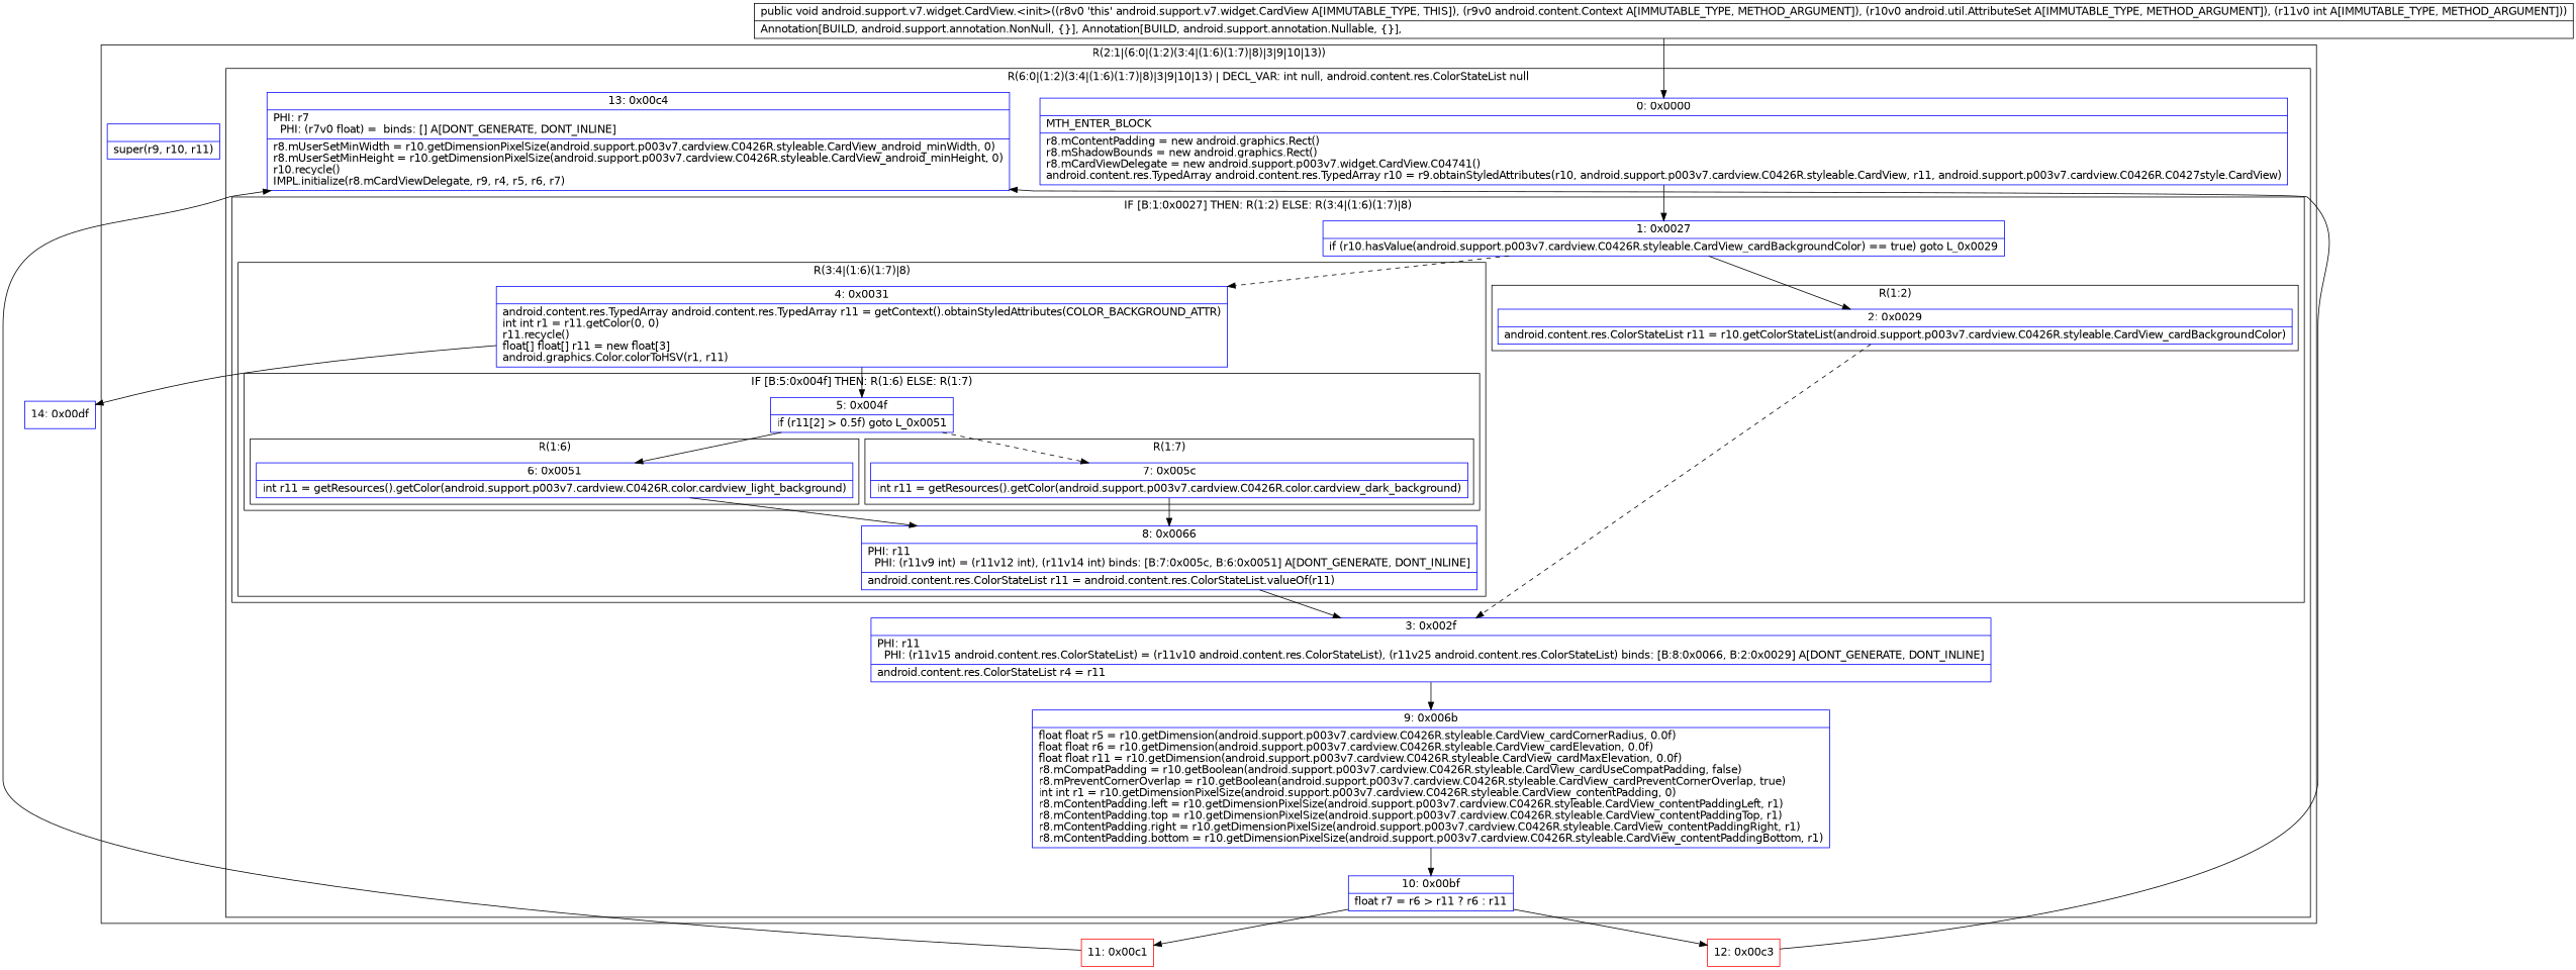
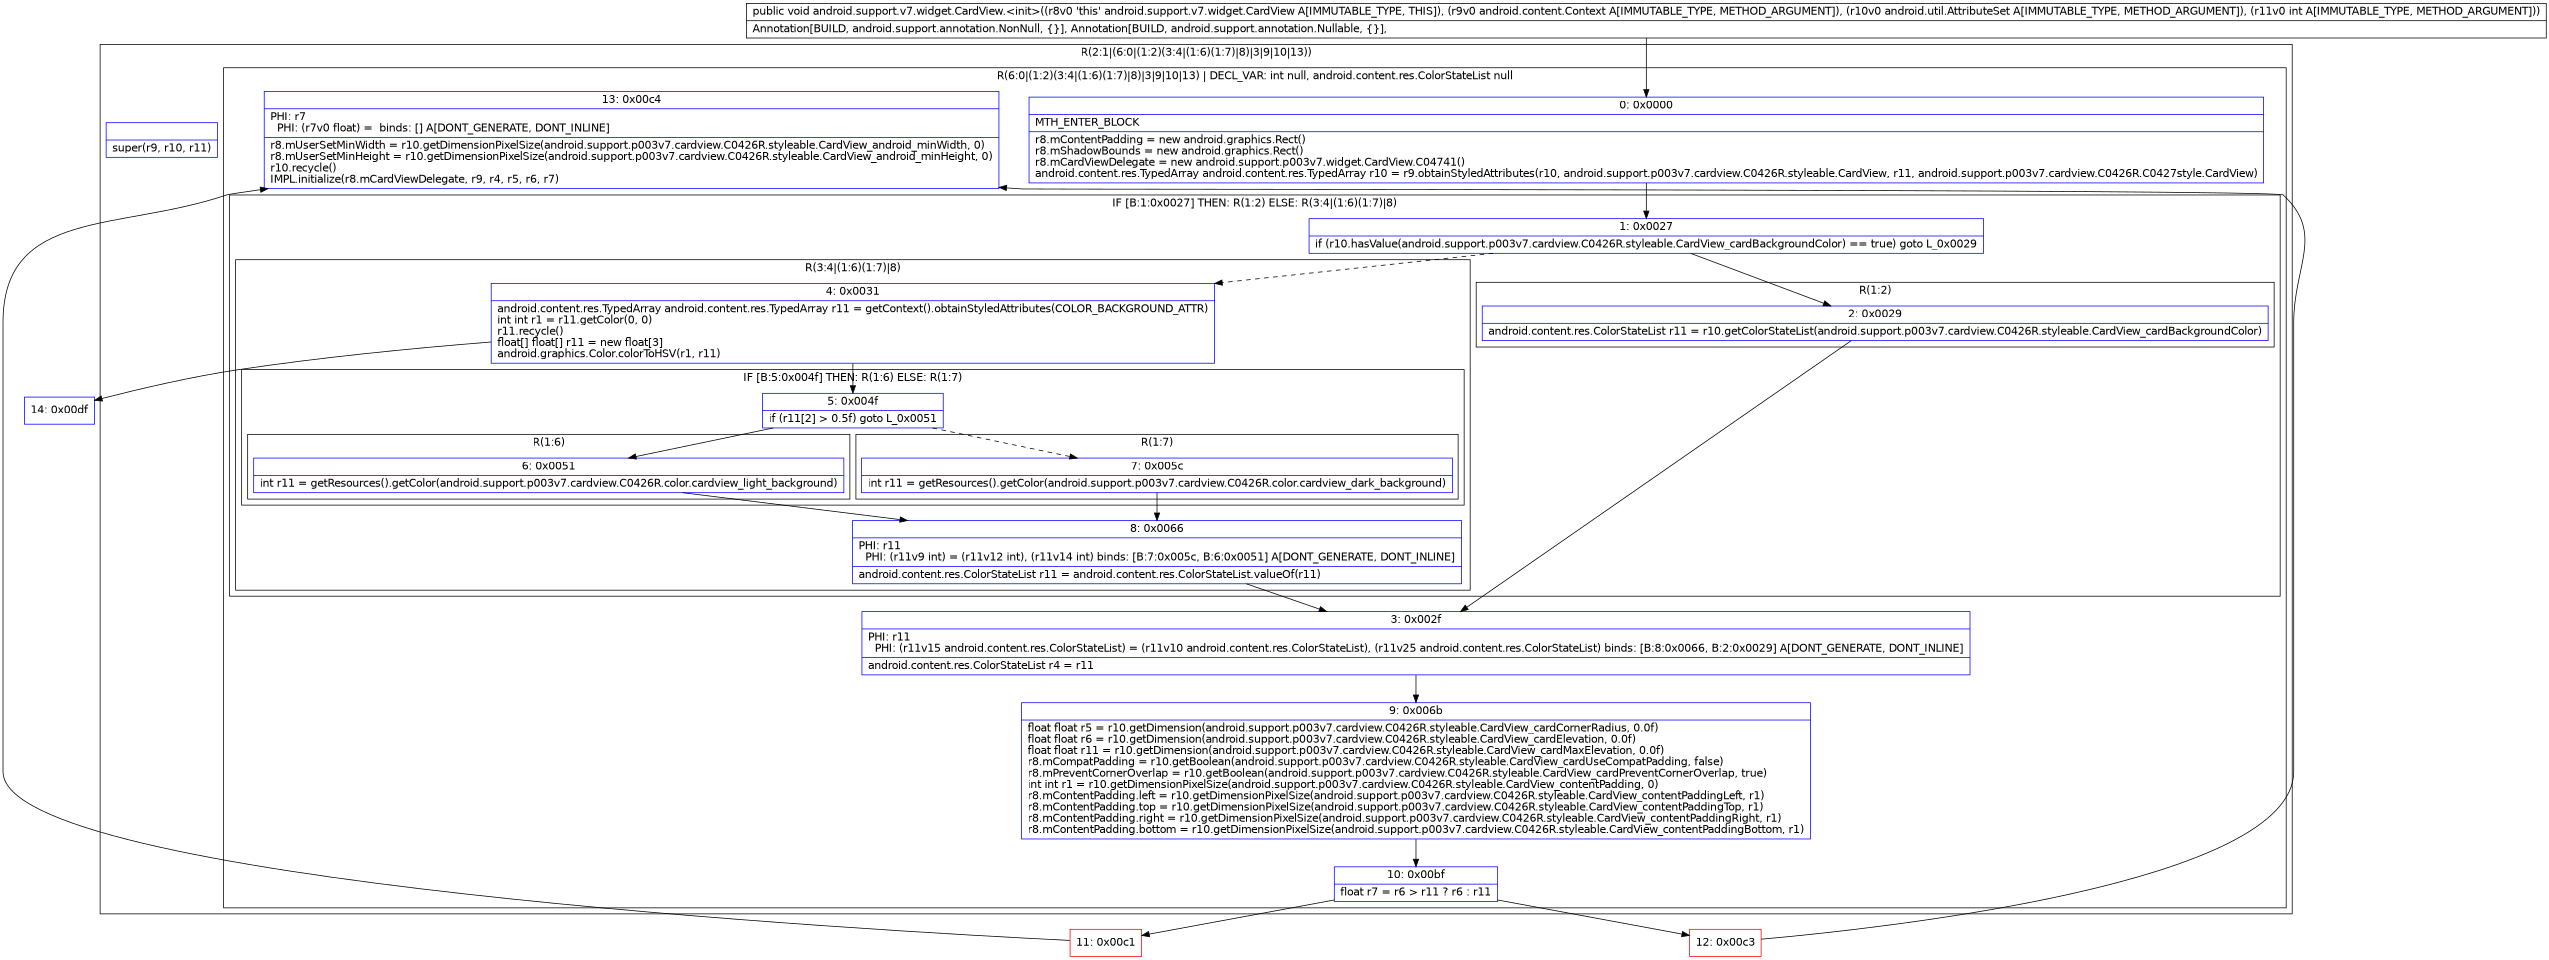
  digraph {
    fontname="DejaVu Sans"
    node [color=blue fontname="DejaVu Sans" shape=record]
    edge [fontname="DejaVu Sans"]
    n1 [label="{2\:\ 0x0029|android.content.res.ColorStateList r11 = r10.getColorStateList(android.support.p003v7.cardview.C0426R.styleable.CardView_cardBackgroundColor)\l}"]
    n2 [label="{6\:\ 0x0051|int r11 = getResources().getColor(android.support.p003v7.cardview.C0426R.color.cardview_light_background)\l}"]
    n3 [label="{7\:\ 0x005c|int r11 = getResources().getColor(android.support.p003v7.cardview.C0426R.color.cardview_dark_background)\l}"]
    n4 [label="{5\:\ 0x004f|if (r11[2] \> 0.5f) goto L_0x0051\l}"]
    n5 [label="{4\:\ 0x0031|android.content.res.TypedArray android.content.res.TypedArray r11 = getContext().obtainStyledAttributes(COLOR_BACKGROUND_ATTR)\lint int r1 = r11.getColor(0, 0)\lr11.recycle()\lfloat[] float[] r11 = new float[3]\landroid.graphics.Color.colorToHSV(r1, r11)\l}"]
    n6 [label="{8\:\ 0x0066|PHI: r11 \l  PHI: (r11v9 int) = (r11v12 int), (r11v14 int) binds: [B:7:0x005c, B:6:0x0051] A[DONT_GENERATE, DONT_INLINE]\l|android.content.res.ColorStateList r11 = android.content.res.ColorStateList.valueOf(r11)\l}"]
    n7 [label="{1\:\ 0x0027|if (r10.hasValue(android.support.p003v7.cardview.C0426R.styleable.CardView_cardBackgroundColor) == true) goto L_0x0029\l}"]
    n8 [label="{0\:\ 0x0000|MTH_ENTER_BLOCK\l|r8.mContentPadding = new android.graphics.Rect()\lr8.mShadowBounds = new android.graphics.Rect()\lr8.mCardViewDelegate = new android.support.p003v7.widget.CardView.C04741()\landroid.content.res.TypedArray android.content.res.TypedArray r10 = r9.obtainStyledAttributes(r10, android.support.p003v7.cardview.C0426R.styleable.CardView, r11, android.support.p003v7.cardview.C0426R.C0427style.CardView)\l}"]
    n9 [label="{3\:\ 0x002f|PHI: r11 \l  PHI: (r11v15 android.content.res.ColorStateList) = (r11v10 android.content.res.ColorStateList), (r11v25 android.content.res.ColorStateList) binds: [B:8:0x0066, B:2:0x0029] A[DONT_GENERATE, DONT_INLINE]\l|android.content.res.ColorStateList r4 = r11\l}"]
    n10 [label="{9\:\ 0x006b|float float r5 = r10.getDimension(android.support.p003v7.cardview.C0426R.styleable.CardView_cardCornerRadius, 0.0f)\lfloat float r6 = r10.getDimension(android.support.p003v7.cardview.C0426R.styleable.CardView_cardElevation, 0.0f)\lfloat float r11 = r10.getDimension(android.support.p003v7.cardview.C0426R.styleable.CardView_cardMaxElevation, 0.0f)\lr8.mCompatPadding = r10.getBoolean(android.support.p003v7.cardview.C0426R.styleable.CardView_cardUseCompatPadding, false)\lr8.mPreventCornerOverlap = r10.getBoolean(android.support.p003v7.cardview.C0426R.styleable.CardView_cardPreventCornerOverlap, true)\lint int r1 = r10.getDimensionPixelSize(android.support.p003v7.cardview.C0426R.styleable.CardView_contentPadding, 0)\lr8.mContentPadding.left = r10.getDimensionPixelSize(android.support.p003v7.cardview.C0426R.styleable.CardView_contentPaddingLeft, r1)\lr8.mContentPadding.top = r10.getDimensionPixelSize(android.support.p003v7.cardview.C0426R.styleable.CardView_contentPaddingTop, r1)\lr8.mContentPadding.right = r10.getDimensionPixelSize(android.support.p003v7.cardview.C0426R.styleable.CardView_contentPaddingRight, r1)\lr8.mContentPadding.bottom = r10.getDimensionPixelSize(android.support.p003v7.cardview.C0426R.styleable.CardView_contentPaddingBottom, r1)\l}"]
    n11 [label="{10\:\ 0x00bf|float r7 = r6 \> r11 ? r6 : r11\l}"]
    n12 [label="{13\:\ 0x00c4|PHI: r7 \l  PHI: (r7v0 float) =  binds: [] A[DONT_GENERATE, DONT_INLINE]\l|r8.mUserSetMinWidth = r10.getDimensionPixelSize(android.support.p003v7.cardview.C0426R.styleable.CardView_android_minWidth, 0)\lr8.mUserSetMinHeight = r10.getDimensionPixelSize(android.support.p003v7.cardview.C0426R.styleable.CardView_android_minHeight, 0)\lr10.recycle()\lIMPL.initialize(r8.mCardViewDelegate, r9, r4, r5, r6, r7)\l}"]
    n13 [label="{|super(r9, r10, r11)\l}"]
    n14 [label="{14\:\ 0x00df}"]
    n15 [color=red label="{11\:\ 0x00c1}"]
    n16 [color=red label="{12\:\ 0x00c3}"]
    n17 [label="{public void android.support.v7.widget.CardView.\<init\>((r8v0 'this' android.support.v7.widget.CardView A[IMMUTABLE_TYPE, THIS]), (r9v0 android.content.Context A[IMMUTABLE_TYPE, METHOD_ARGUMENT]), (r10v0 android.util.AttributeSet A[IMMUTABLE_TYPE, METHOD_ARGUMENT]), (r11v0 int A[IMMUTABLE_TYPE, METHOD_ARGUMENT]))  | Annotation[BUILD, android.support.annotation.NonNull, \{\}], Annotation[BUILD, android.support.annotation.Nullable, \{\}], \l}" color=""]
    subgraph cluster_1 {
      label="R(2:1|(6:0|(1:2)(3:4|(1:6)(1:7)|8)|3|9|10|13))"
      n13
      subgraph cluster_2 {
        label="R(6:0|(1:2)(3:4|(1:6)(1:7)|8)|3|9|10|13) | DECL_VAR: int null, android.content.res.ColorStateList null\l"
        n8
        n9
        n10
        n11
        n12
        subgraph cluster_3 {
          label="IF [B:1:0x0027] THEN: R(1:2) ELSE: R(3:4|(1:6)(1:7)|8)"
          n7
          subgraph cluster_4 {
            label="R(1:2)"
            n1
          }
          subgraph cluster_5 {
            label="R(3:4|(1:6)(1:7)|8)"
            n5
            n6
            subgraph cluster_6 {
              label="IF [B:5:0x004f] THEN: R(1:6) ELSE: R(1:7)"
              n4
              subgraph cluster_7 {
                label="R(1:6)"
                n2
              }
              subgraph cluster_8 {
                label="R(1:7)"
                n3
              }
            }
          }
        }
      }
    }
-   n1 -> n9 [style=dashed]
+   n1 -> n9
    n2 -> n6
    n3 -> n6
    n4 -> n2
    n4 -> n3 [style=dashed]
    n5 -> n4
    n5 -> n14
    n6 -> n9
    n7 -> n1
    n7 -> n5 [style=dashed]
    n8 -> n7
    n9 -> n10
    n10 -> n11
    n11 -> n15
    n11 -> n16
    n15 -> n12
    n16 -> n12
    n17 -> n8
  }
